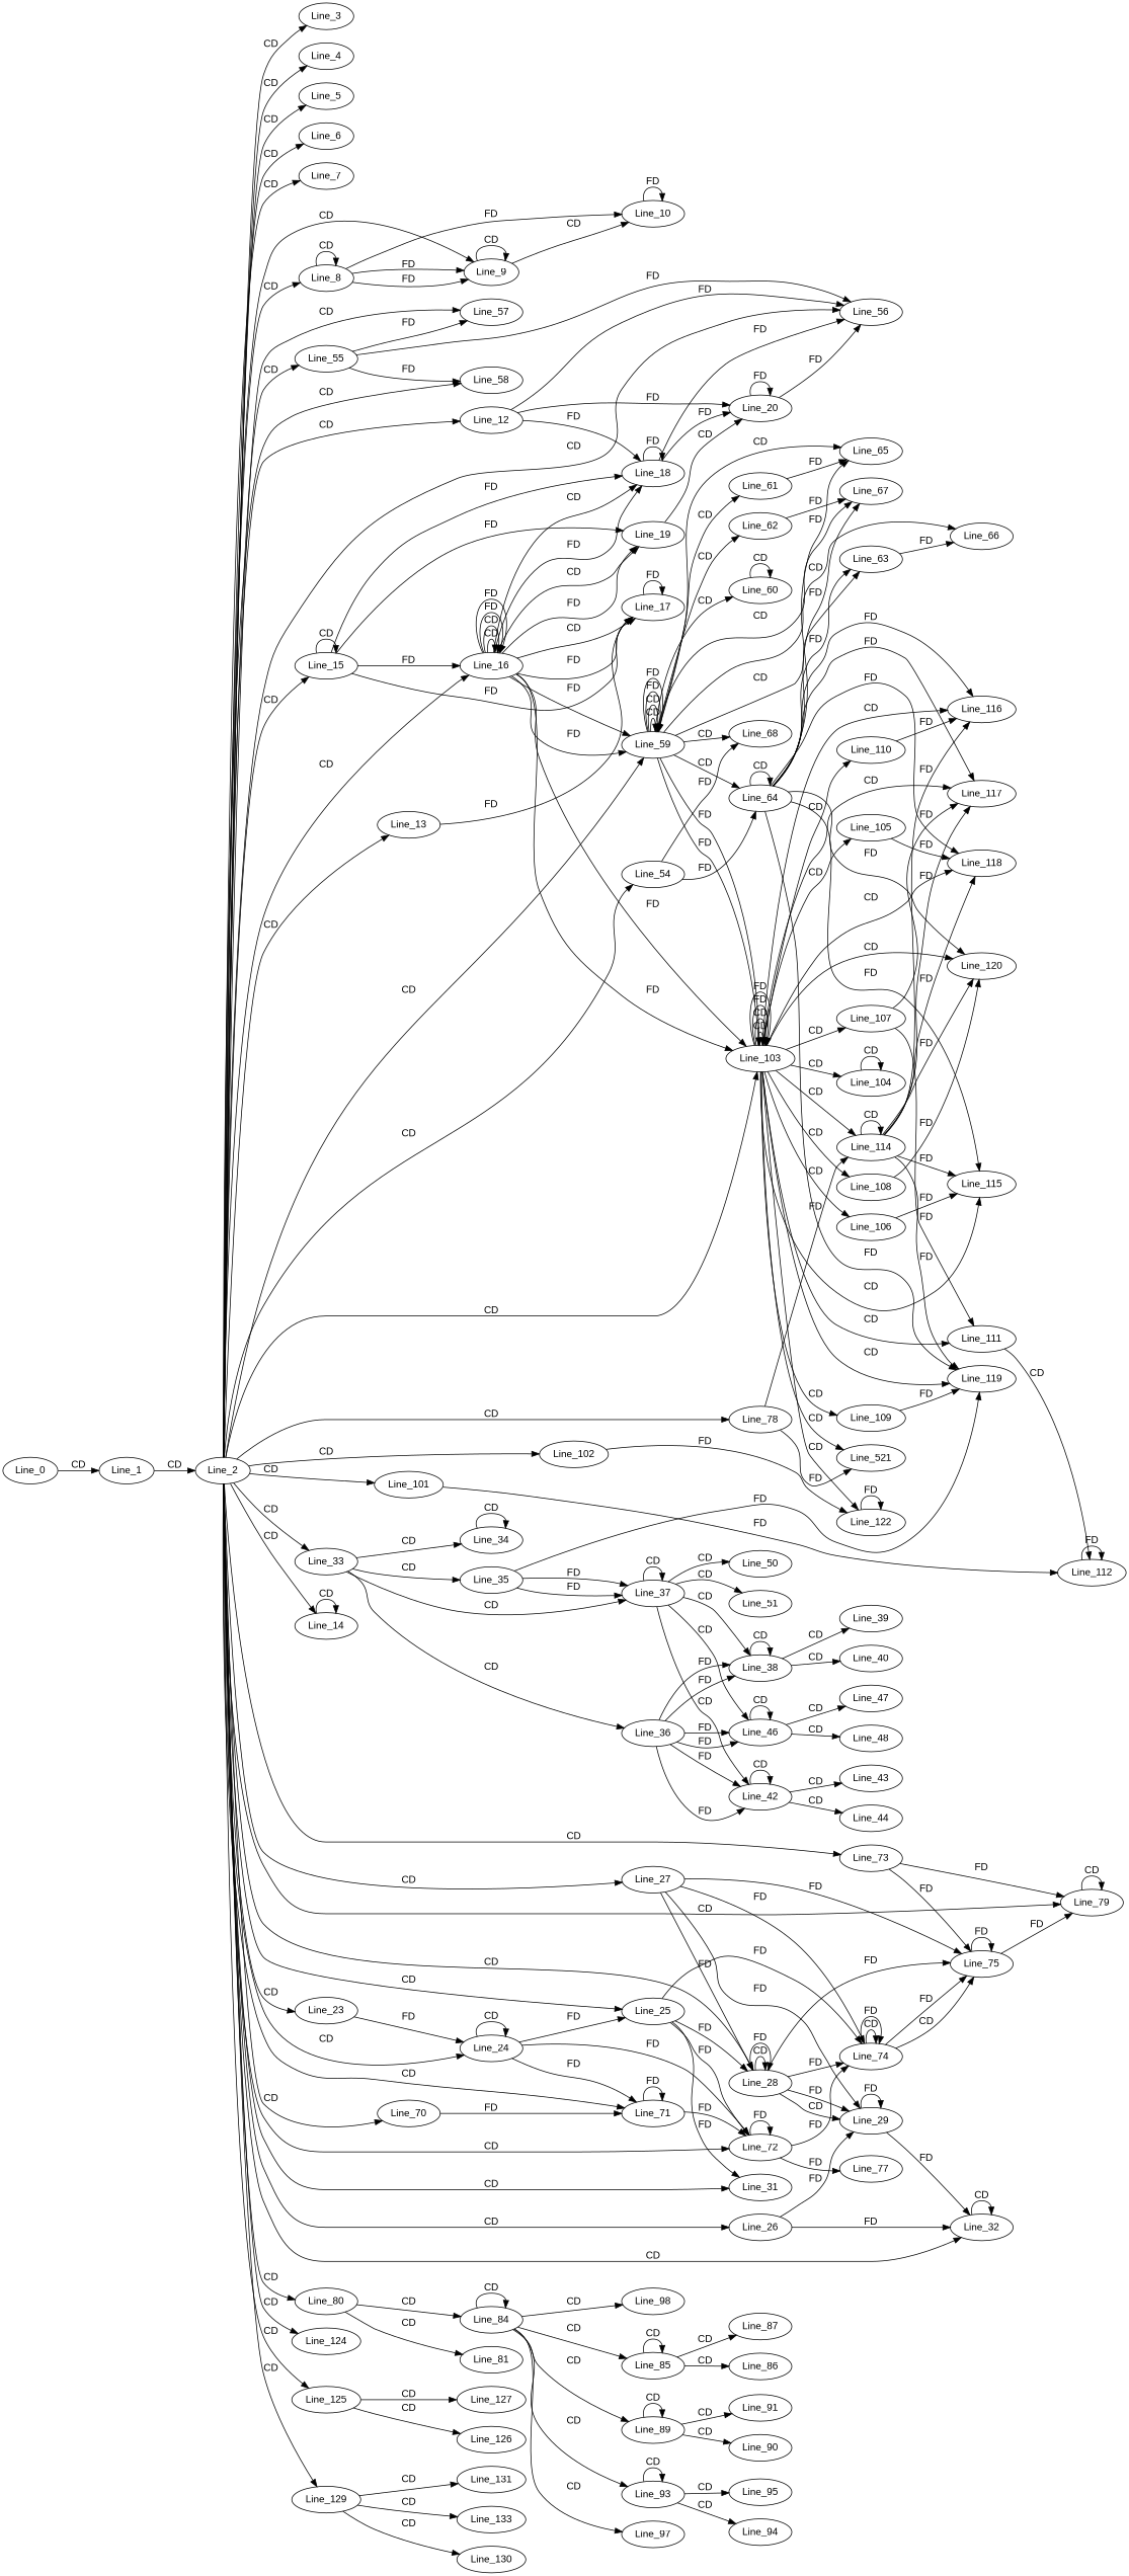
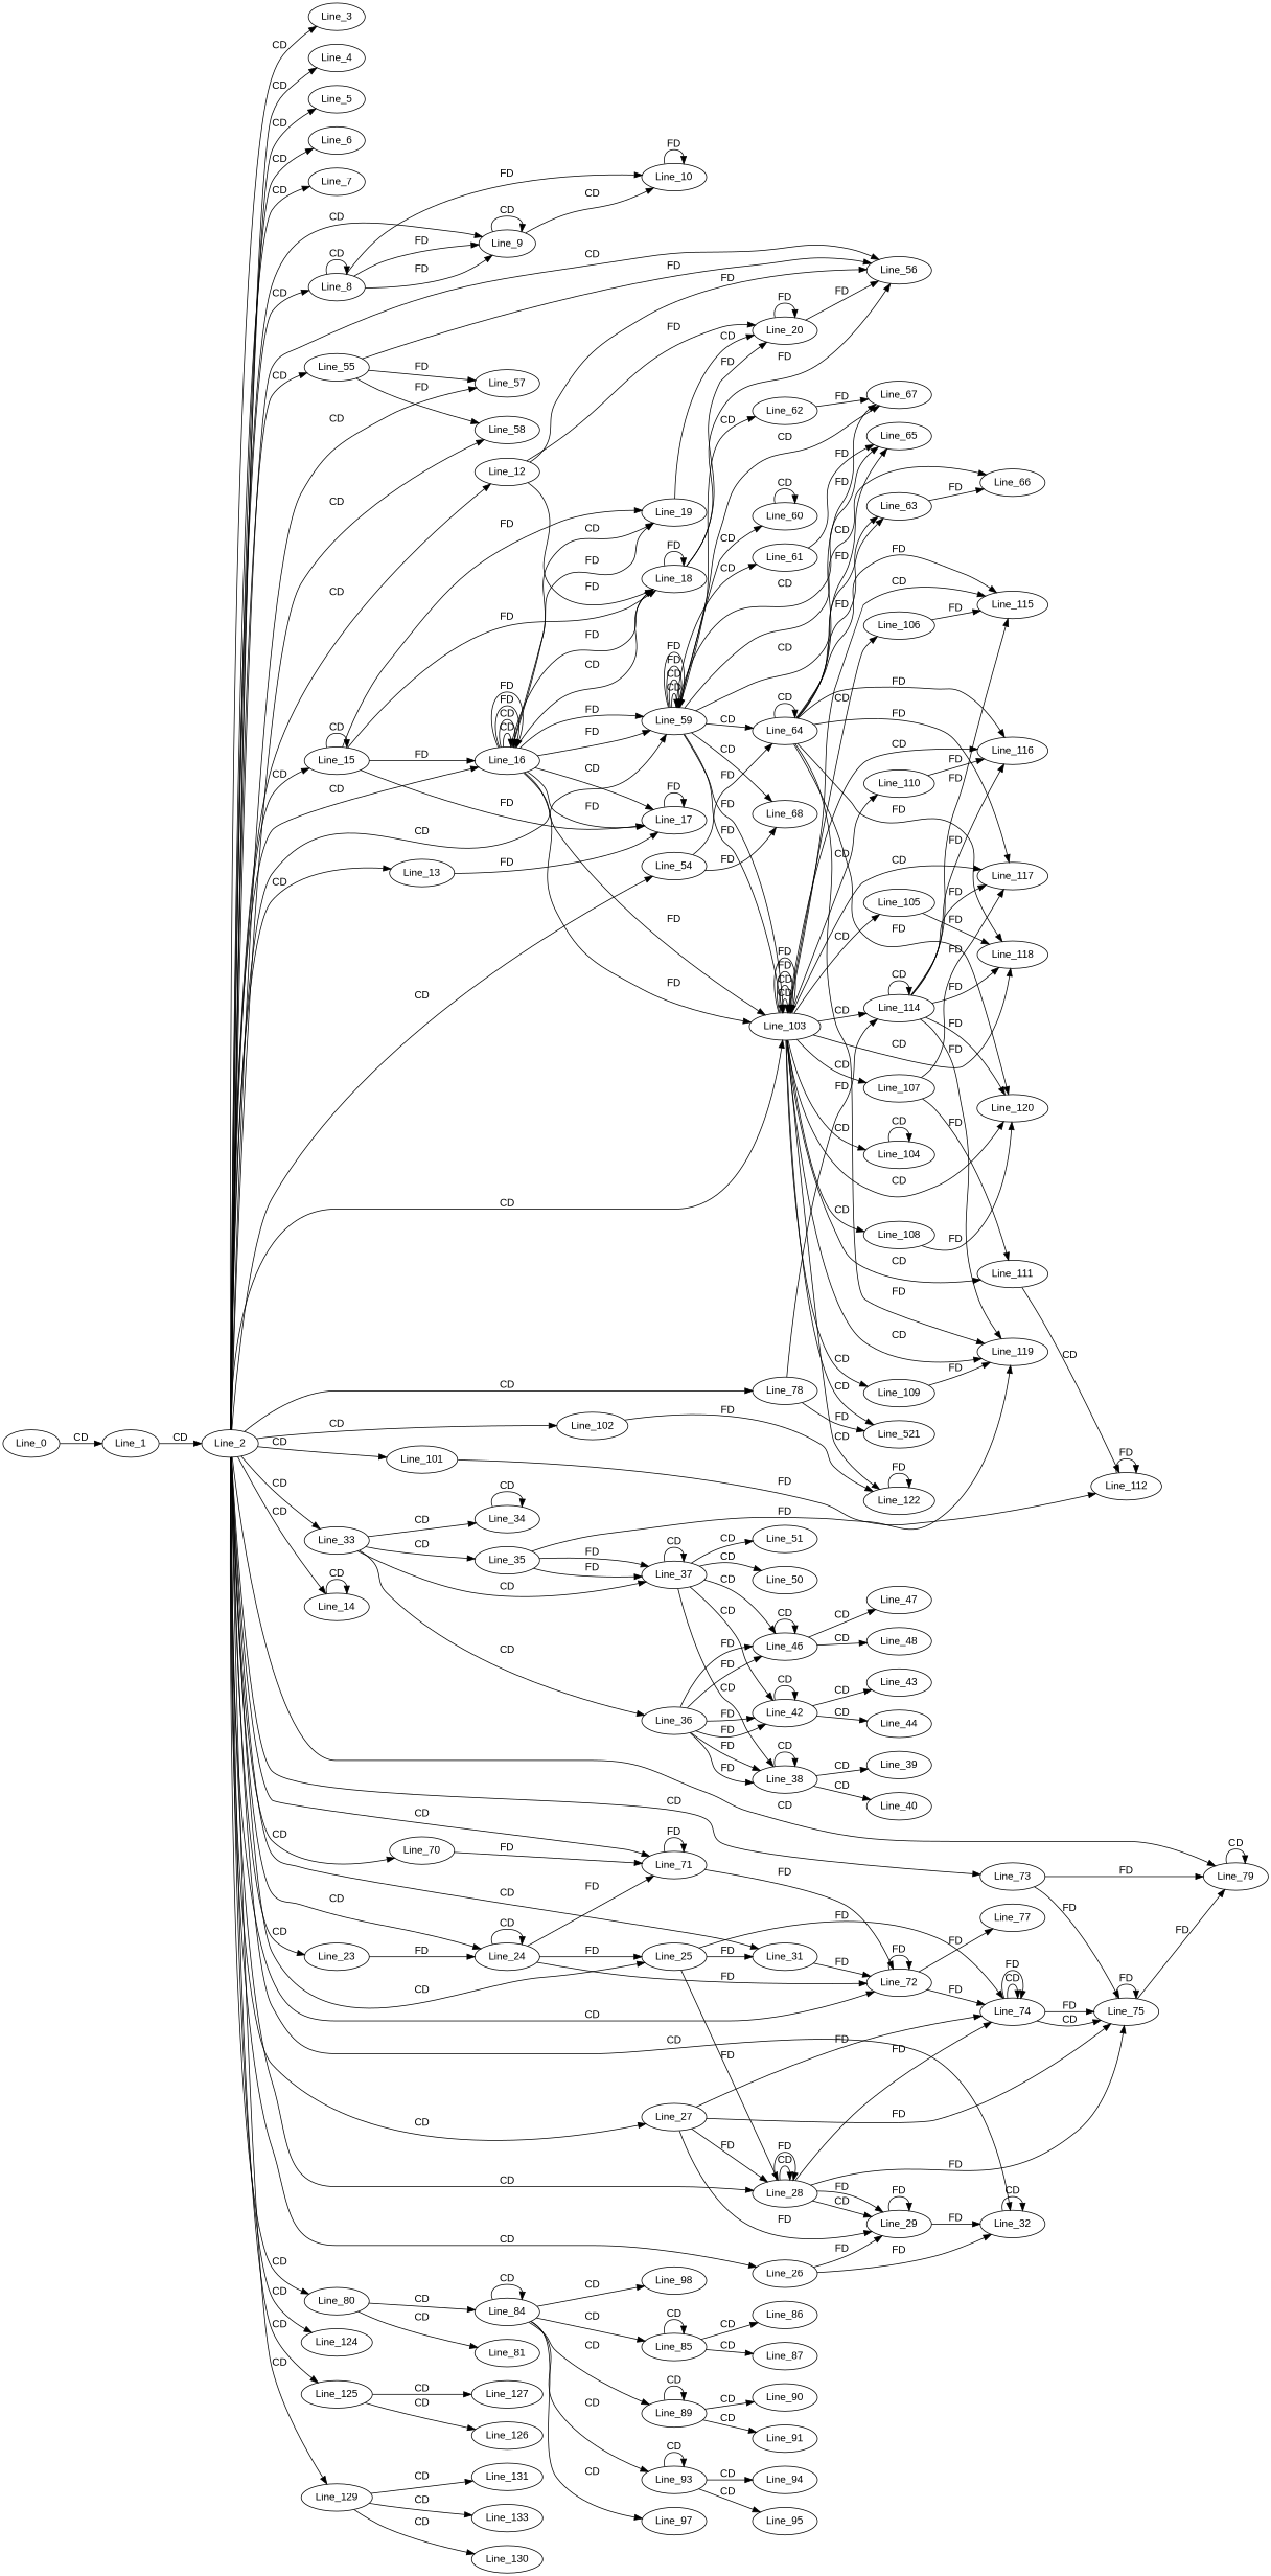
  digraph {
    fontname="Liberation Sans"
    rankdir=LR
    node [fontname="Liberation Sans"]
    edge [fontname="Liberation Sans"]
    Line_0
    Line_1
    Line_2
    Line_3
    Line_4
    Line_5
    Line_6
    Line_7
    Line_8
    Line_9
    Line_12
    Line_13
    Line_14
    Line_15
    Line_16
    Line_23
    Line_24
    Line_25
    Line_26
    Line_27
    Line_28
    Line_31
    Line_32
    Line_33
    Line_54
    Line_55
    Line_56
    Line_57
    Line_58
    Line_59
    Line_70
    Line_71
    Line_72
    Line_73
    Line_78
    Line_79
    Line_80
    Line_101
    Line_102
    Line_103
    Line_124
    Line_125
    Line_129
    Line_10
    Line_18
    Line_20
    Line_17
    Line_19
    Line_74
    Line_29
    Line_75
    Line_34
    Line_35
    Line_36
    Line_37
    Line_64
    Line_68
    Line_60
    Line_61
    Line_62
    Line_63
    Line_65
    Line_66
    Line_67
    Line_77
    Line_114
    n67 [label=Line_521]
    Line_81
    Line_84
    Line_112
    Line_122
    Line_119
    Line_115
    Line_116
    Line_117
    Line_118
    Line_120
    Line_104
    Line_105
    Line_106
    Line_107
    Line_108
    Line_109
    Line_110
    Line_111
    Line_126
    Line_127
    Line_130
    Line_131
    Line_133
    Line_38
    Line_42
    Line_46
    Line_50
    Line_51
    Line_39
    Line_40
    Line_43
    Line_44
    Line_47
    Line_48
    Line_85
    Line_89
    Line_93
    Line_97
    Line_98
    Line_86
    Line_87
    Line_90
    Line_91
    Line_94
    Line_95
    Line_0 -> Line_1 [label=CD]
    Line_1 -> Line_2 [label=CD]
    Line_2 -> Line_3 [label=CD]
    Line_2 -> Line_4 [label=CD]
    Line_2 -> Line_5 [label=CD]
    Line_2 -> Line_6 [label=CD]
    Line_2 -> Line_7 [label=CD]
    Line_2 -> Line_8 [label=CD]
    Line_2 -> Line_9 [label=CD]
    Line_2 -> Line_12 [label=CD]
    Line_2 -> Line_13 [label=CD]
    Line_2 -> Line_14 [label=CD]
    Line_2 -> Line_15 [label=CD]
    Line_2 -> Line_16 [label=CD]
    Line_2 -> Line_23 [label=CD]
    Line_2 -> Line_24 [label=CD]
    Line_2 -> Line_25 [label=CD]
    Line_2 -> Line_26 [label=CD]
    Line_2 -> Line_27 [label=CD]
    Line_2 -> Line_28 [label=CD]
    Line_2 -> Line_31 [label=CD]
    Line_2 -> Line_32 [label=CD]
    Line_2 -> Line_33 [label=CD]
    Line_2 -> Line_54 [label=CD]
    Line_2 -> Line_55 [label=CD]
    Line_2 -> Line_56 [label=CD]
    Line_2 -> Line_57 [label=CD]
    Line_2 -> Line_58 [label=CD]
    Line_2 -> Line_59 [label=CD]
    Line_2 -> Line_70 [label=CD]
    Line_2 -> Line_71 [label=CD]
    Line_2 -> Line_72 [label=CD]
    Line_2 -> Line_73 [label=CD]
    Line_2 -> Line_78 [label=CD]
    Line_2 -> Line_79 [label=CD]
    Line_2 -> Line_80 [label=CD]
    Line_2 -> Line_101 [label=CD]
    Line_2 -> Line_102 [label=CD]
    Line_2 -> Line_103 [label=CD]
    Line_2 -> Line_124 [label=CD]
    Line_2 -> Line_125 [label=CD]
    Line_2 -> Line_129 [label=CD]
    Line_8 -> Line_8 [label=CD]
    Line_8 -> Line_9 [label=FD]
    Line_8 -> Line_9 [label=FD]
    Line_8 -> Line_10 [label=FD]
    Line_9 -> Line_9 [label=CD]
    Line_9 -> Line_10 [label=CD]
    Line_12 -> Line_56 [label=FD]
    Line_12 -> Line_18 [label=FD]
    Line_12 -> Line_20 [label=FD]
    Line_13 -> Line_17 [label=FD]
    Line_14 -> Line_14 [label=CD]
    Line_15 -> Line_15 [label=CD]
    Line_15 -> Line_16 [label=FD]
    Line_15 -> Line_18 [label=FD]
    Line_15 -> Line_17 [label=FD]
    Line_15 -> Line_19 [label=FD]
    Line_16 -> Line_16 [label=CD]
    Line_16 -> Line_16 [label=CD]
    Line_16 -> Line_16 [label=FD]
    Line_16 -> Line_16 [label=FD]
    Line_16 -> Line_59 [label=FD]
    Line_16 -> Line_59 [label=FD]
    Line_16 -> Line_103 [label=FD]
    Line_16 -> Line_103 [label=FD]
    Line_16 -> Line_18 [label=CD]
    Line_16 -> Line_18 [label=FD]
    Line_16 -> Line_17 [label=CD]
    Line_16 -> Line_17 [label=FD]
    Line_16 -> Line_19 [label=CD]
    Line_16 -> Line_19 [label=FD]
    Line_23 -> Line_24 [label=FD]
    Line_24 -> Line_24 [label=CD]
    Line_24 -> Line_25 [label=FD]
    Line_24 -> Line_71 [label=FD]
    Line_24 -> Line_72 [label=FD]
    Line_25 -> Line_28 [label=FD]
    Line_25 -> Line_31 [label=FD]
-   Line_25 -> Line_72 [label=FD]
+   Line_31 -> Line_72 [label=FD]
    Line_25 -> Line_74 [label=FD]
    Line_26 -> Line_32 [label=FD]
    Line_26 -> Line_29 [label=FD]
    Line_27 -> Line_28 [label=FD]
    Line_27 -> Line_74 [label=FD]
    Line_27 -> Line_29 [label=FD]
    Line_27 -> Line_75 [label=FD]
    Line_28 -> Line_28 [label=CD]
    Line_28 -> Line_28 [label=FD]
    Line_28 -> Line_74 [label=FD]
    Line_28 -> Line_29 [label=CD]
    Line_28 -> Line_29 [label=FD]
    Line_28 -> Line_75 [label=FD]
    Line_32 -> Line_32 [label=CD]
    Line_33 -> Line_34 [label=CD]
    Line_33 -> Line_35 [label=CD]
    Line_33 -> Line_36 [label=CD]
    Line_33 -> Line_37 [label=CD]
    Line_54 -> Line_64 [label=FD]
    Line_54 -> Line_68 [label=FD]
    Line_55 -> Line_56 [label=FD]
    Line_55 -> Line_57 [label=FD]
    Line_55 -> Line_58 [label=FD]
    Line_59 -> Line_59 [label=CD]
    Line_59 -> Line_59 [label=CD]
    Line_59 -> Line_59 [label=FD]
    Line_59 -> Line_59 [label=FD]
    Line_59 -> Line_103 [label=FD]
    Line_59 -> Line_103 [label=FD]
    Line_59 -> Line_64 [label=CD]
    Line_59 -> Line_68 [label=CD]
    Line_59 -> Line_60 [label=CD]
    Line_59 -> Line_61 [label=CD]
    Line_59 -> Line_62 [label=CD]
    Line_59 -> Line_63 [label=CD]
    Line_59 -> Line_65 [label=CD]
    Line_59 -> Line_66 [label=CD]
    Line_59 -> Line_67 [label=CD]
    Line_70 -> Line_71 [label=FD]
    Line_71 -> Line_71 [label=FD]
    Line_71 -> Line_72 [label=FD]
    Line_72 -> Line_72 [label=FD]
    Line_72 -> Line_74 [label=FD]
    Line_72 -> Line_77 [label=FD]
    Line_73 -> Line_79 [label=FD]
    Line_73 -> Line_75 [label=FD]
    Line_78 -> Line_114 [label=FD]
    Line_78 -> n67 [label=FD]
    Line_79 -> Line_79 [label=CD]
    Line_80 -> Line_81 [label=CD]
    Line_80 -> Line_84 [label=CD]
    Line_101 -> Line_112 [label=FD]
    Line_102 -> Line_122 [label=FD]
    Line_103 -> Line_103 [label=CD]
    Line_103 -> Line_103 [label=CD]
    Line_103 -> Line_103 [label=FD]
    Line_103 -> Line_103 [label=FD]
    Line_103 -> Line_114 [label=CD]
    Line_103 -> n67 [label=CD]
    Line_103 -> Line_122 [label=CD]
    Line_103 -> Line_119 [label=CD]
    Line_103 -> Line_115 [label=CD]
    Line_103 -> Line_116 [label=CD]
    Line_103 -> Line_117 [label=CD]
    Line_103 -> Line_118 [label=CD]
    Line_103 -> Line_120 [label=CD]
    Line_103 -> Line_104 [label=CD]
    Line_103 -> Line_105 [label=CD]
    Line_103 -> Line_106 [label=CD]
    Line_103 -> Line_107 [label=CD]
    Line_103 -> Line_108 [label=CD]
    Line_103 -> Line_109 [label=CD]
    Line_103 -> Line_110 [label=CD]
    Line_103 -> Line_111 [label=CD]
    Line_125 -> Line_126 [label=CD]
    Line_125 -> Line_127 [label=CD]
    Line_129 -> Line_130 [label=CD]
    Line_129 -> Line_131 [label=CD]
    Line_129 -> Line_133 [label=CD]
    Line_10 -> Line_10 [label=FD]
    Line_18 -> Line_56 [label=FD]
    Line_18 -> Line_18 [label=FD]
    Line_18 -> Line_20 [label=FD]
    Line_20 -> Line_56 [label=FD]
    Line_20 -> Line_20 [label=FD]
    Line_17 -> Line_17 [label=FD]
    Line_19 -> Line_20 [label=CD]
    Line_74 -> Line_74 [label=CD]
    Line_74 -> Line_74 [label=FD]
    Line_74 -> Line_75 [label=CD]
    Line_74 -> Line_75 [label=FD]
    Line_29 -> Line_32 [label=FD]
    Line_29 -> Line_29 [label=FD]
    Line_75 -> Line_79 [label=FD]
    Line_75 -> Line_75 [label=FD]
    Line_34 -> Line_34 [label=CD]
    Line_35 -> Line_37 [label=FD]
    Line_35 -> Line_37 [label=FD]
    Line_35 -> Line_119 [label=FD]
    Line_36 -> Line_38 [label=FD]
    Line_36 -> Line_38 [label=FD]
    Line_36 -> Line_42 [label=FD]
    Line_36 -> Line_42 [label=FD]
    Line_36 -> Line_46 [label=FD]
    Line_36 -> Line_46 [label=FD]
    Line_37 -> Line_37 [label=CD]
    Line_37 -> Line_38 [label=CD]
    Line_37 -> Line_42 [label=CD]
    Line_37 -> Line_46 [label=CD]
    Line_37 -> Line_50 [label=CD]
    Line_37 -> Line_51 [label=CD]
    Line_64 -> Line_64 [label=CD]
    Line_64 -> Line_63 [label=FD]
    Line_64 -> Line_65 [label=FD]
    Line_64 -> Line_67 [label=FD]
    Line_64 -> Line_119 [label=FD]
    Line_64 -> Line_115 [label=FD]
    Line_64 -> Line_116 [label=FD]
    Line_64 -> Line_117 [label=FD]
    Line_64 -> Line_118 [label=FD]
    Line_64 -> Line_120 [label=FD]
    Line_60 -> Line_60 [label=CD]
    Line_61 -> Line_65 [label=FD]
    Line_62 -> Line_67 [label=FD]
    Line_63 -> Line_66 [label=FD]
    Line_114 -> Line_114 [label=CD]
    Line_114 -> Line_119 [label=FD]
    Line_114 -> Line_115 [label=FD]
    Line_114 -> Line_116 [label=FD]
    Line_114 -> Line_117 [label=FD]
    Line_114 -> Line_118 [label=FD]
    Line_114 -> Line_120 [label=FD]
    Line_84 -> Line_84 [label=CD]
    Line_84 -> Line_85 [label=CD]
    Line_84 -> Line_89 [label=CD]
    Line_84 -> Line_93 [label=CD]
    Line_84 -> Line_97 [label=CD]
    Line_84 -> Line_98 [label=CD]
    Line_112 -> Line_112 [label=FD]
    Line_122 -> Line_122 [label=FD]
    Line_104 -> Line_104 [label=CD]
    Line_105 -> Line_118 [label=FD]
    Line_106 -> Line_115 [label=FD]
    Line_107 -> Line_117 [label=FD]
    Line_107 -> Line_111 [label=FD]
    Line_108 -> Line_120 [label=FD]
    Line_109 -> Line_119 [label=FD]
    Line_110 -> Line_116 [label=FD]
    Line_111 -> Line_112 [label=CD]
    Line_38 -> Line_38 [label=CD]
    Line_38 -> Line_39 [label=CD]
    Line_38 -> Line_40 [label=CD]
    Line_42 -> Line_42 [label=CD]
    Line_42 -> Line_43 [label=CD]
    Line_42 -> Line_44 [label=CD]
    Line_46 -> Line_46 [label=CD]
    Line_46 -> Line_47 [label=CD]
    Line_46 -> Line_48 [label=CD]
    Line_85 -> Line_85 [label=CD]
    Line_85 -> Line_86 [label=CD]
    Line_85 -> Line_87 [label=CD]
    Line_89 -> Line_89 [label=CD]
    Line_89 -> Line_90 [label=CD]
    Line_89 -> Line_91 [label=CD]
    Line_93 -> Line_93 [label=CD]
    Line_93 -> Line_94 [label=CD]
    Line_93 -> Line_95 [label=CD]
  }
